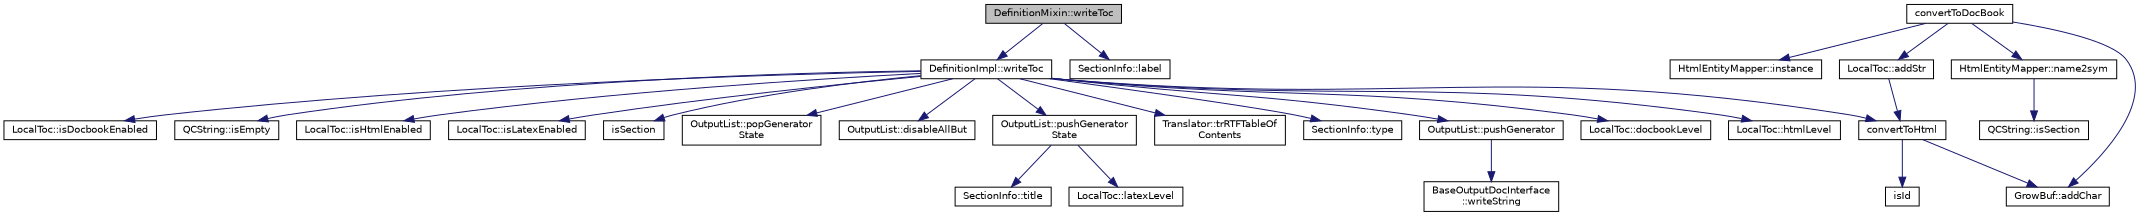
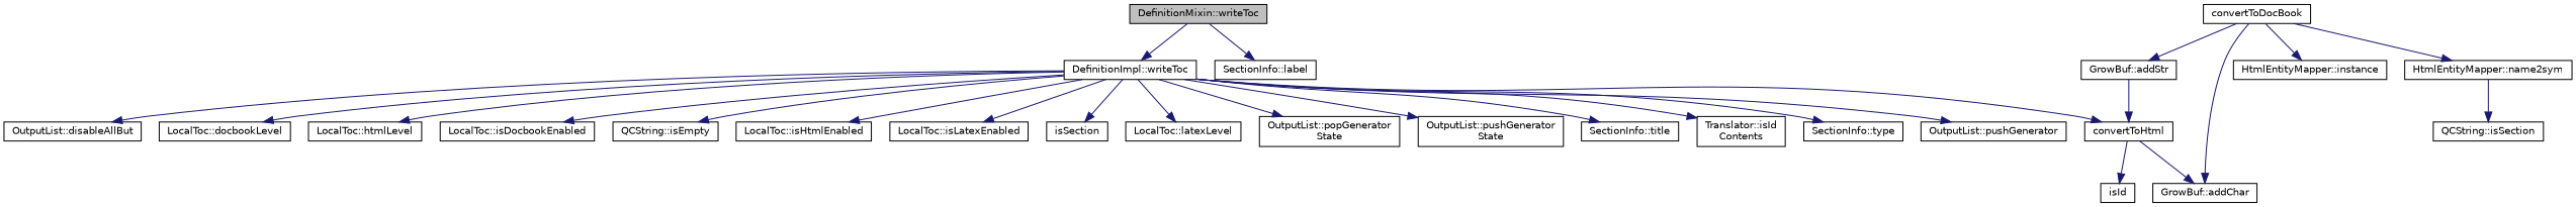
  digraph {
    rankdir=TB
    node [color=black fillcolor=white fontname=Helvetica fontsize=10 shape=record style=filled]
    edge [color=midnightblue fontname=Helvetica fontsize=10 labelfontname=Helvetica labelfontsize=10 style=solid]
    n1 [fillcolor=grey75 fontcolor=black height=0.2 label="DefinitionMixin::writeToc" width=0.4]
    n2 [height=0.2 label="DefinitionImpl::writeToc" width=0.4]
    n3 [height=0.2 label="SectionInfo::label" width=0.4]
    n4 [height=0.2 label=convertToHtml width=0.4]
    n5 [height=0.2 label="OutputList::disableAllBut" width=0.4]
    n6 [height=0.2 label="LocalToc::docbookLevel" width=0.4]
    n7 [height=0.2 label="LocalToc::htmlLevel" width=0.4]
    n8 [height=0.2 label="LocalToc::isDocbookEnabled" width=0.4]
    n9 [height=0.2 label="QCString::isEmpty" width=0.4]
    n10 [height=0.2 label="LocalToc::isHtmlEnabled" width=0.4]
    n11 [height=0.2 label="LocalToc::isLatexEnabled" width=0.4]
    n12 [height=0.2 label=isSection width=0.4]
    n13 [height=0.2 label="LocalToc::latexLevel" width=0.4]
    n14 [height=0.2 label="OutputList::popGenerator\lState" width=0.4]
    n15 [height=0.2 label="OutputList::pushGenerator\lState" width=0.4]
    n16 [height=0.2 label="SectionInfo::title" width=0.4]
-   n17 [height=0.2 label="Translator::trRTFTableOf\lContents" width=0.4]
+   n17 [height=0.2 label="Translator::isId\lContents" width=0.4]
    n18 [height=0.2 label="SectionInfo::type" width=0.4]
    n19 [height=0.2 label="OutputList::pushGenerator" width=0.4]
    n20 [height=0.2 label=convertToDocBook width=0.4]
    n21 [height=0.2 label="GrowBuf::addChar" width=0.4]
-   n22 [height=0.2 label="LocalToc::addStr" width=0.4]
+   n22 [height=0.2 label="GrowBuf::addStr" width=0.4]
    n23 [height=0.2 label="HtmlEntityMapper::instance" width=0.4]
    n24 [height=0.2 label="HtmlEntityMapper::name2sym" width=0.4]
    n25 [height=0.2 label=isId width=0.4]
-   n26 [height=0.2 label="BaseOutputDocInterface\l::writeString" width=0.4]
    n27 [height=0.2 label="QCString::isSection" width=0.4]
    n1 -> n2
    n1 -> n3
    n2 -> n4
    n2 -> n5
    n2 -> n6
    n2 -> n7
    n2 -> n8
    n2 -> n9
    n2 -> n10
    n2 -> n11
    n2 -> n12
-   n15 -> n13
+   n2 -> n13
    n2 -> n14
    n2 -> n15
-   n15 -> n16
+   n2 -> n16
    n2 -> n17
    n2 -> n18
    n2 -> n19
    n4 -> n21
    n4 -> n25
-   n19 -> n26
    n20 -> n21
    n20 -> n22
    n20 -> n23
    n20 -> n24
    n22 -> n4
    n24 -> n27
  }
